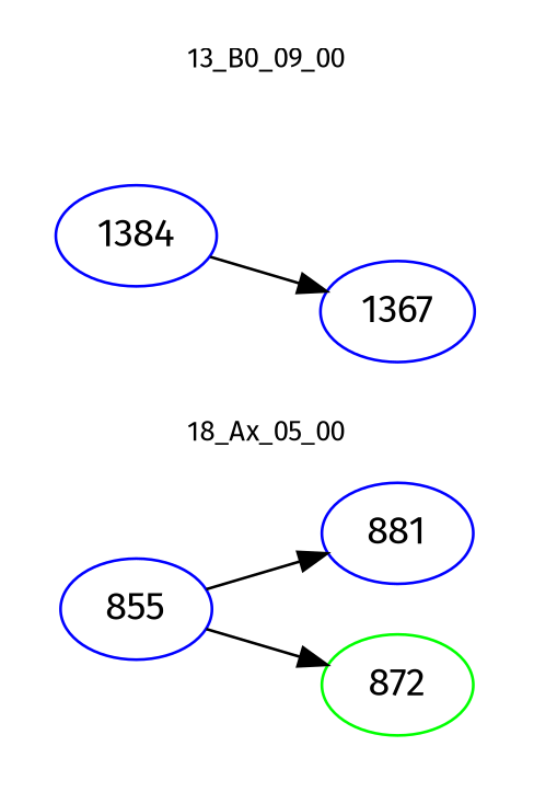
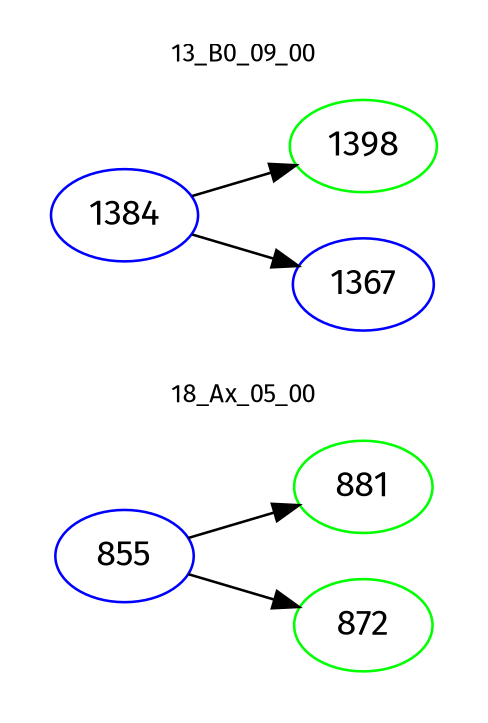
  digraph {
    fontname="Fira Sans"
    rankdir=LR
    node [color=blue fontname="Fira Sans"]
    edge [color=black fontname="Fira Sans"]
    n1 [label=855]
    n2 [color=green label=872]
-   n3 [label=881]
+   n3 [color=green label=881]
    n4 [label=1384]
    n5 [label=1367]
+   n6 [color=green label=1398]
    subgraph cluster_1 {
      color=white
      fontsize=10
      label="18_Ax_05_00"
      n1
      n2
      n3
    }
    subgraph cluster_2 {
      color=white
      fontsize=10
      label="13_B0_09_00"
      n4
      n5
+     n6
    }
    n1 -> n2
    n1 -> n3
    n4 -> n5
+   n4 -> n6
  }
